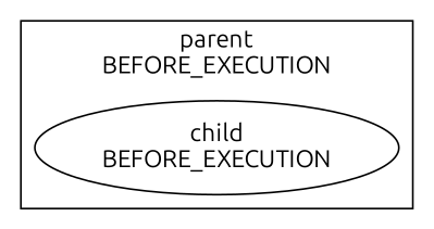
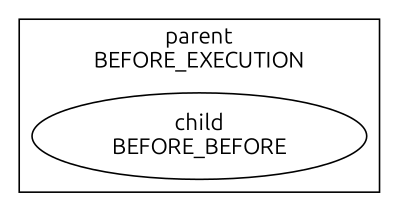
  digraph {
    compound=true
    rankdir=LR
    fontname=Ubuntu
-   n1 [label="child\nBEFORE_EXECUTION" fontname=Ubuntu]
+   n1 [label="child\nBEFORE_BEFORE" fontname=Ubuntu]
    subgraph cluster_1 {
      label="parent\nBEFORE_EXECUTION"
      n1
    }
  }
